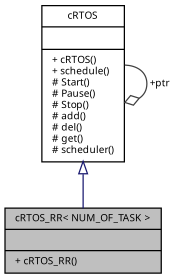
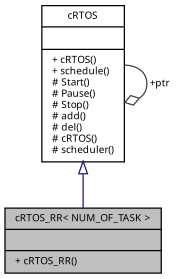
  digraph {
    node [color=black fontname=Sans fontsize=8 shape=record style=filled]
    edge [fontname=Sans fontsize=8 labelfontname=Sans labelfontsize=8 style=solid]
    n1 [fillcolor=grey75 fontcolor=black height=0.2 label="{cRTOS_RR\< NUM_OF_TASK \>\n||+ cRTOS_RR()\l}" width=0.4]
-   n2 [fillcolor=white height=0.2 label="{cRTOS\n||+ cRTOS()\l+ schedule()\l# Start()\l# Pause()\l# Stop()\l# add()\l# del()\l# get()\l# scheduler()\l}" width=0.4]
+   n2 [fillcolor=white height=0.2 label="{cRTOS\n||+ cRTOS()\l+ schedule()\l# Start()\l# Pause()\l# Stop()\l# add()\l# del()\l# cRTOS()\l# scheduler()\l}" width=0.4]
    n2 -> n1 [arrowtail=onormal color=midnightblue dir=back]
    n2 -> n2 [arrowhead=odiamond color=grey25 label=" +ptr"]
  }
